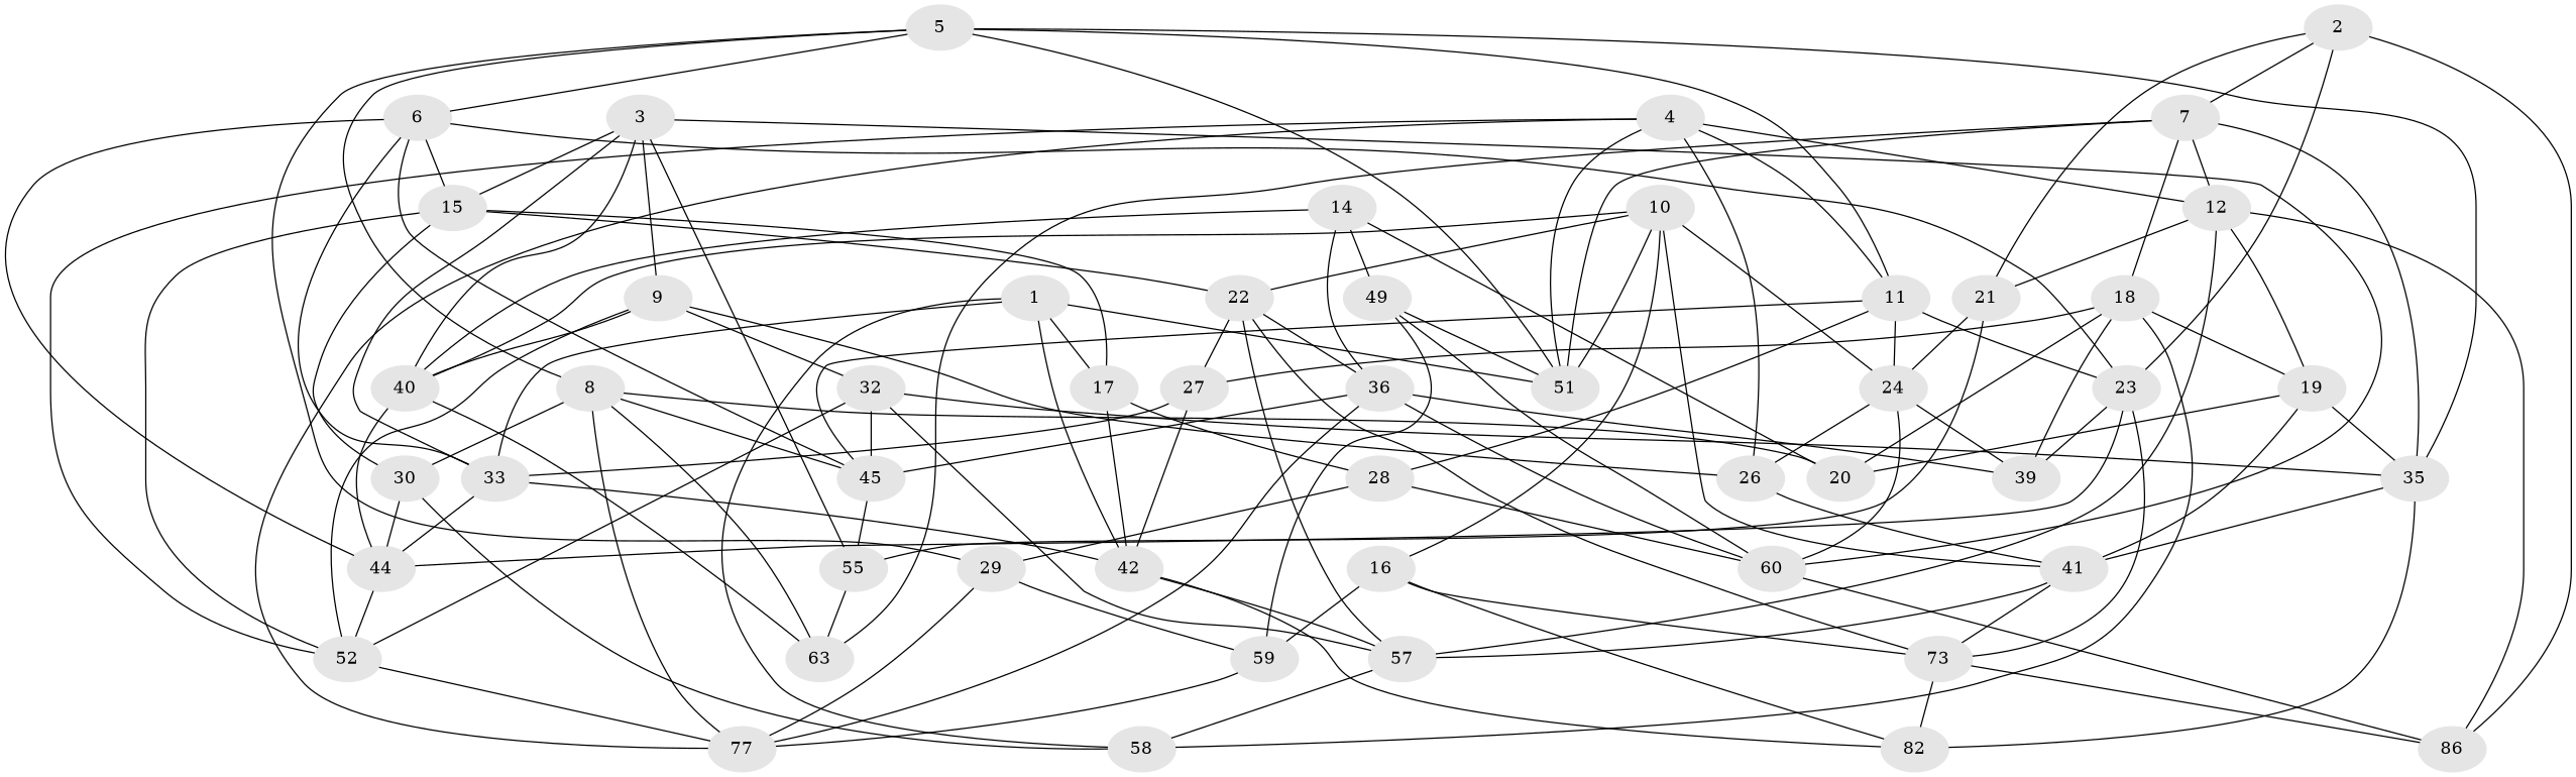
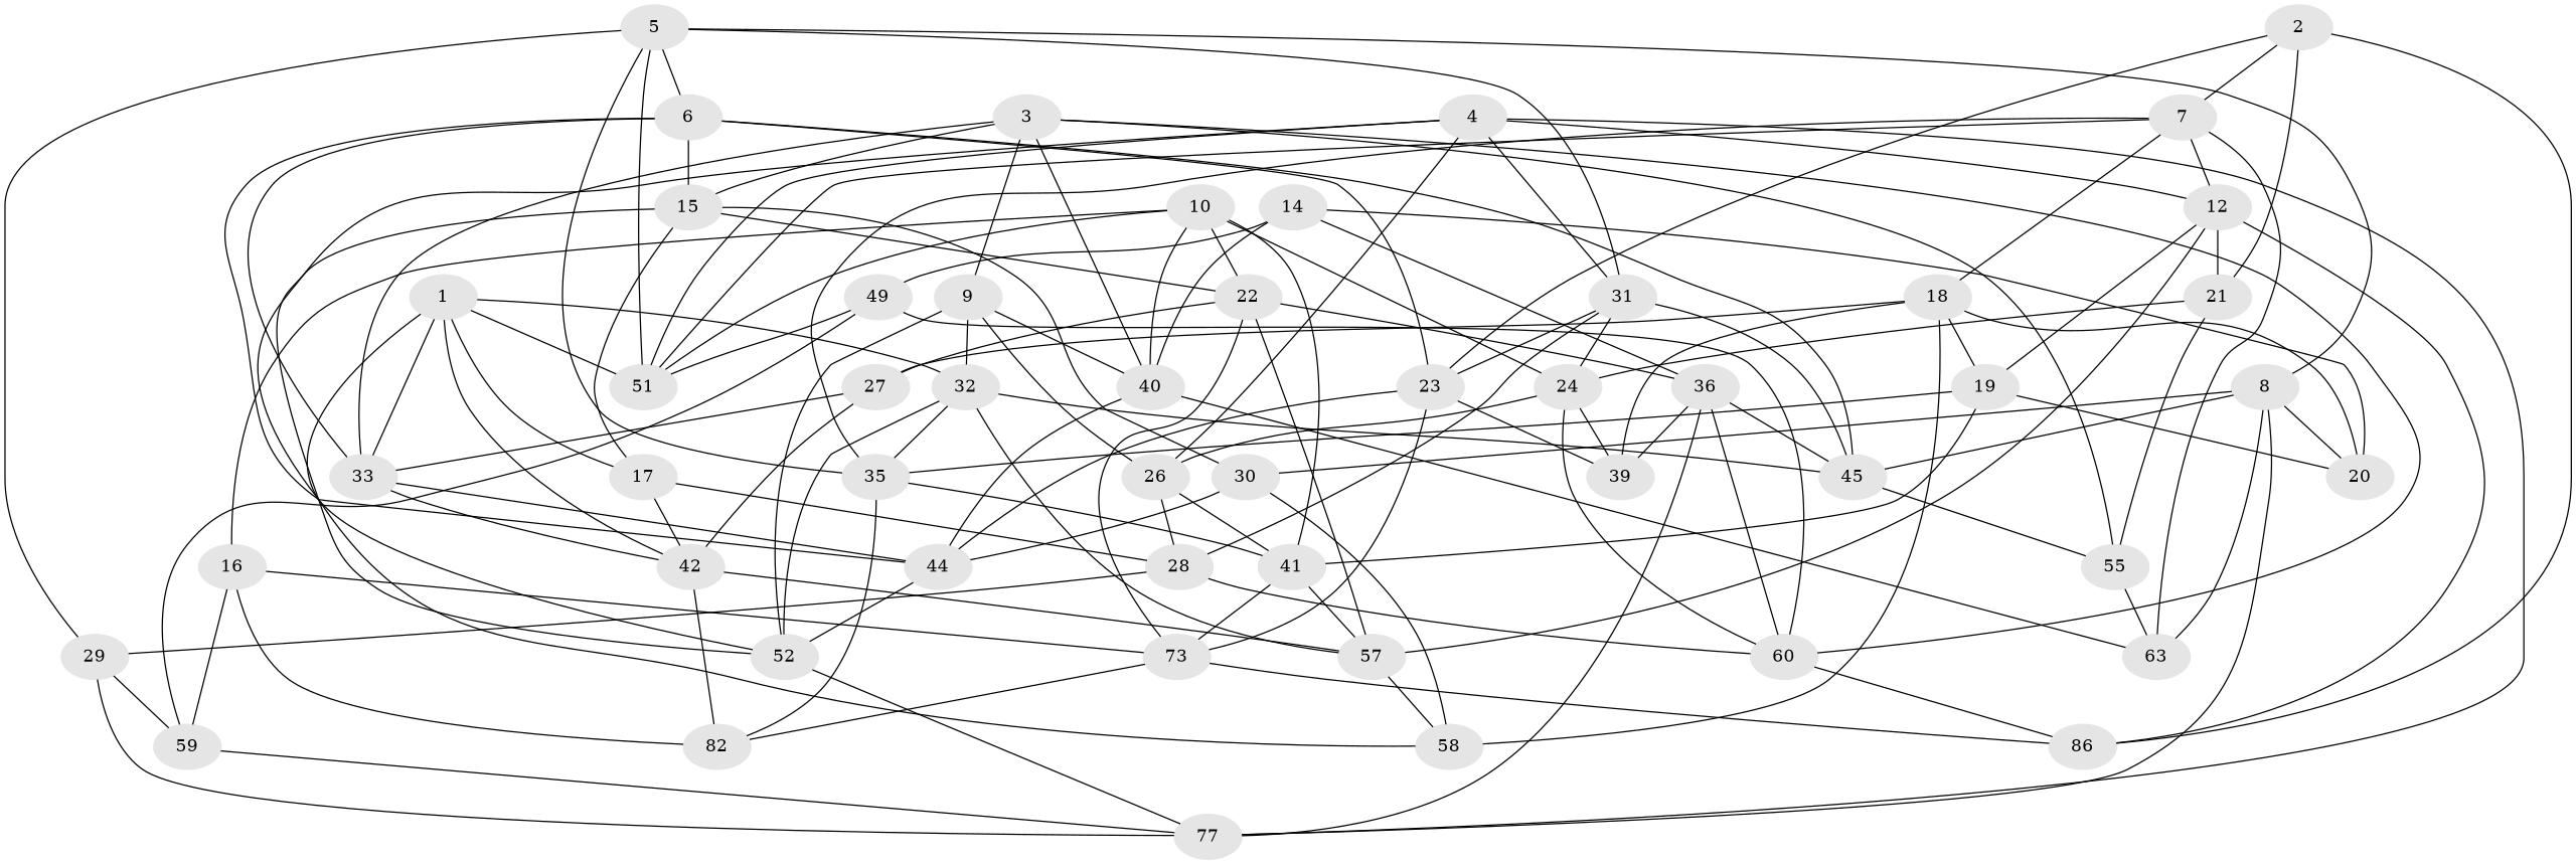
  graph {
    node [color=gray90 style=filled]
    1 [super="+13"]
    17 [super="+64"]
    32 [super="+53"]
    33 [super="+68"]
    42 [super="+54"]
    51 [super="+83"]
    58
    28 [super="+79"]
    52 [super="+70"]
    35 [super="+81"]
    45 [super="+71"]
    57 [super="+65"]
    44 [super="+66"]
    82
    7 [super="+50"]
    12 [super="+34"]
    18 [super="+56"]
    63
    2
    21
    23 [super="+46"]
    86
    55
    24 [super="+69"]
    73 [super="+76"]
    39
    3 [super="+25"]
    9 [super="+48"]
    15 [super="+75"]
    40 [super="+61"]
    60 [super="+78"]
    26 [super="+47"]
    30
    22 [super="+38"]
    4 [super="+74"]
-   11 [super="+84"]
+   11 [super="+84" label=31]
    77 [super="+85"]
    19 [super="+62"]
    41 [super="+67"]
    5 [super="+80"]
    6 [super="+37"]
    8 [super="+31"]
    29
    20
    59
    27
    10 [super="+43"]
    16
    36 [super="+72"]
    14
    49
    1 -- 17
+   1 -- 32
    1 -- 33
    1 -- 42
    1 -- 51
    1 -- 58
    17 -- 42
    17 -- 28 [weight=2]
    32 -- 52
    32 -- 35
    32 -- 45
    32 -- 57
    33 -- 42
    33 -- 44
    42 -- 57
    42 -- 82
    28 -- 60
    28 -- 29
    52 -- 77
    35 -- 82
    35 -- 41
    45 -- 55
    57 -- 58
    44 -- 52
    7 -- 51
    7 -- 35
    7 -- 12
    7 -- 18
    7 -- 63
    12 -- 57
    12 -- 21
    12 -- 86
    12 -- 19
    18 -- 58
    18 -- 39
    18 -- 19
    18 -- 20
    18 -- 27
    2 -- 7
    2 -- 21
    2 -- 23
    2 -- 86
    21 -- 55
    21 -- 24
    23 -- 44
    23 -- 73
    23 -- 39
    55 -- 63
    24 -- 39
    24 -- 60
    24 -- 26
    73 -- 82
    73 -- 86
    3 -- 33
    3 -- 55
    3 -- 9
    3 -- 15
    3 -- 40
    3 -- 60
    9 -- 32
    9 -- 52
    9 -- 40
    9 -- 26 [weight=2]
    15 -- 17
    15 -- 52
    15 -- 30
    15 -- 22
    40 -- 44
    40 -- 63
    60 -- 86
+   26 -- 28
    26 -- 41
    30 -- 58
    30 -- 44
    22 -- 57
    22 -- 73
    22 -- 27
    22 -- 36
    4 -- 51
    4 -- 52
    4 -- 12
    4 -- 26
    4 -- 11
    4 -- 77
    11 -- 28
    11 -- 45
    11 -- 23
    11 -- 24
    19 -- 35
    19 -- 41
    19 -- 20
    41 -- 57
    41 -- 73
    5 -- 51
    5 -- 35
    5 -- 11
    5 -- 6
    5 -- 8
    5 -- 29
    6 -- 33
    6 -- 45
    6 -- 44
    6 -- 23
    6 -- 15
    8 -- 45
    8 -- 63
    8 -- 30
    8 -- 77
    8 -- 20
    29 -- 77
    29 -- 59
    59 -- 77
    27 -- 33
    27 -- 42
    10 -- 51
    10 -- 24
    10 -- 40
    10 -- 22
    10 -- 41
    10 -- 16
    16 -- 82
    16 -- 73
    16 -- 59
    36 -- 45
    36 -- 39
    36 -- 60
    36 -- 77
    14 -- 40
    14 -- 20
    14 -- 36
    14 -- 49
    49 -- 51
    49 -- 60
    49 -- 59
  }
